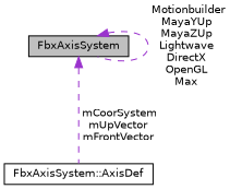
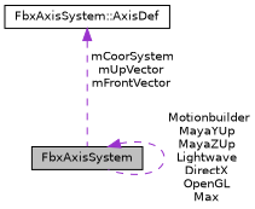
  digraph {
    node [color=black fontname=Helvetica fontsize=10 shape=record style=filled]
    edge [color=darkorchid3 dir=back fontname=Helvetica fontsize=10 labelfontname=Helvetica labelfontsize=10 style=dashed]
    n1 [fillcolor=grey75 fontcolor=black height=0.2 label=FbxAxisSystem width=0.4]
    n2 [fillcolor=white height=0.2 label="FbxAxisSystem::AxisDef" width=0.4]
    n1 -> n1 [label=" Motionbuilder\nMayaYUp\nMayaZUp\nLightwave\nDirectX\nOpenGL\nMax"]
-   n1 -> n2 [label=" mCoorSystem\nmUpVector\nmFrontVector"]
+   n2 -> n1 [label=" mCoorSystem\nmUpVector\nmFrontVector"]
  }
